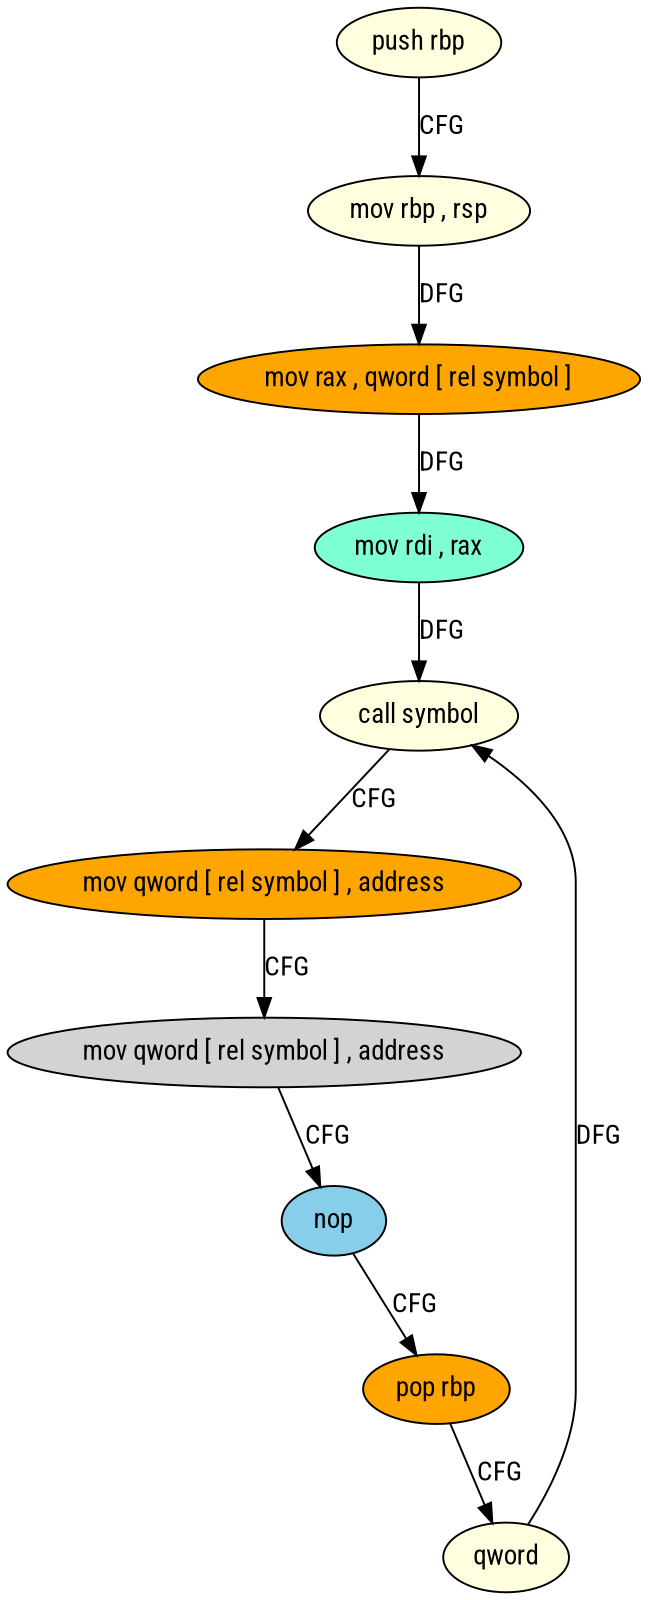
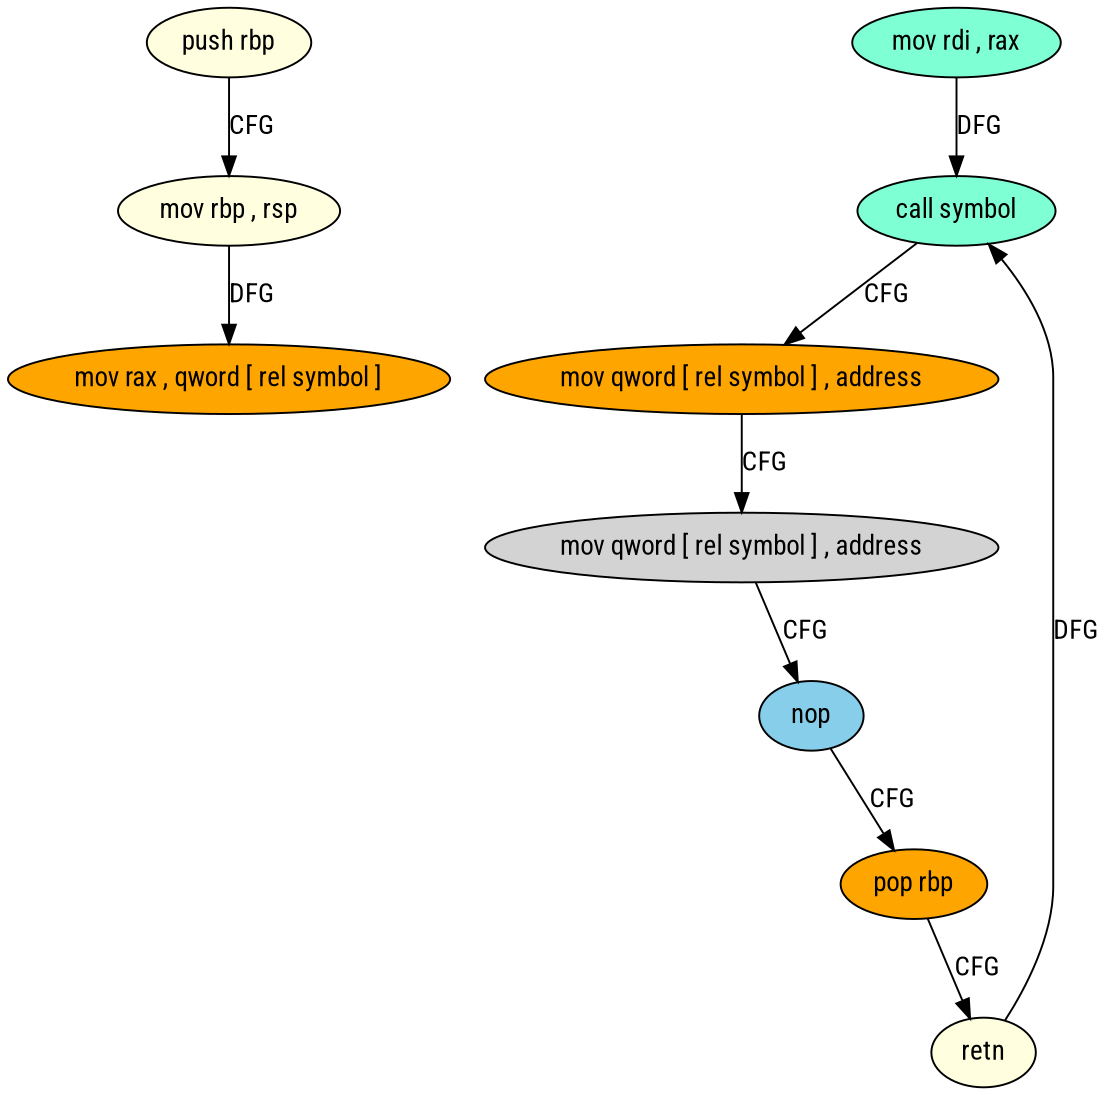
  digraph {
    fontname="Roboto Condensed"
    node [fillcolor=lightyellow fontname="Roboto Condensed" style=filled]
    edge [fontname="Roboto Condensed"]
    n1 [label="push rbp"]
    n2 [label="mov rbp , rsp"]
    n3 [fillcolor=orange label="mov rax , qword [ rel symbol ]"]
    n4 [fillcolor=aquamarine label="mov rdi , rax"]
-   n5 [label="call symbol"]
+   n5 [fillcolor=aquamarine label="call symbol"]
    n6 [fillcolor=orange label="mov qword [ rel symbol ] , address"]
    n7 [fillcolor=lightgrey label="mov qword [ rel symbol ] , address"]
-   n8 [label=qword]
+   n8 [label=retn]
    n9 [fillcolor=skyblue label=nop]
    n10 [fillcolor=orange label="pop rbp"]
    n1 -> n2 [label=CFG]
    n2 -> n3 [label=DFG]
-   n3 -> n4 [label=DFG]
    n4 -> n5 [label=DFG]
    n5 -> n6 [label=CFG]
    n6 -> n7 [label=CFG]
    n7 -> n9 [label=CFG]
    n8 -> n5 [label=DFG]
    n9 -> n10 [label=CFG]
    n10 -> n8 [label=CFG]
  }
